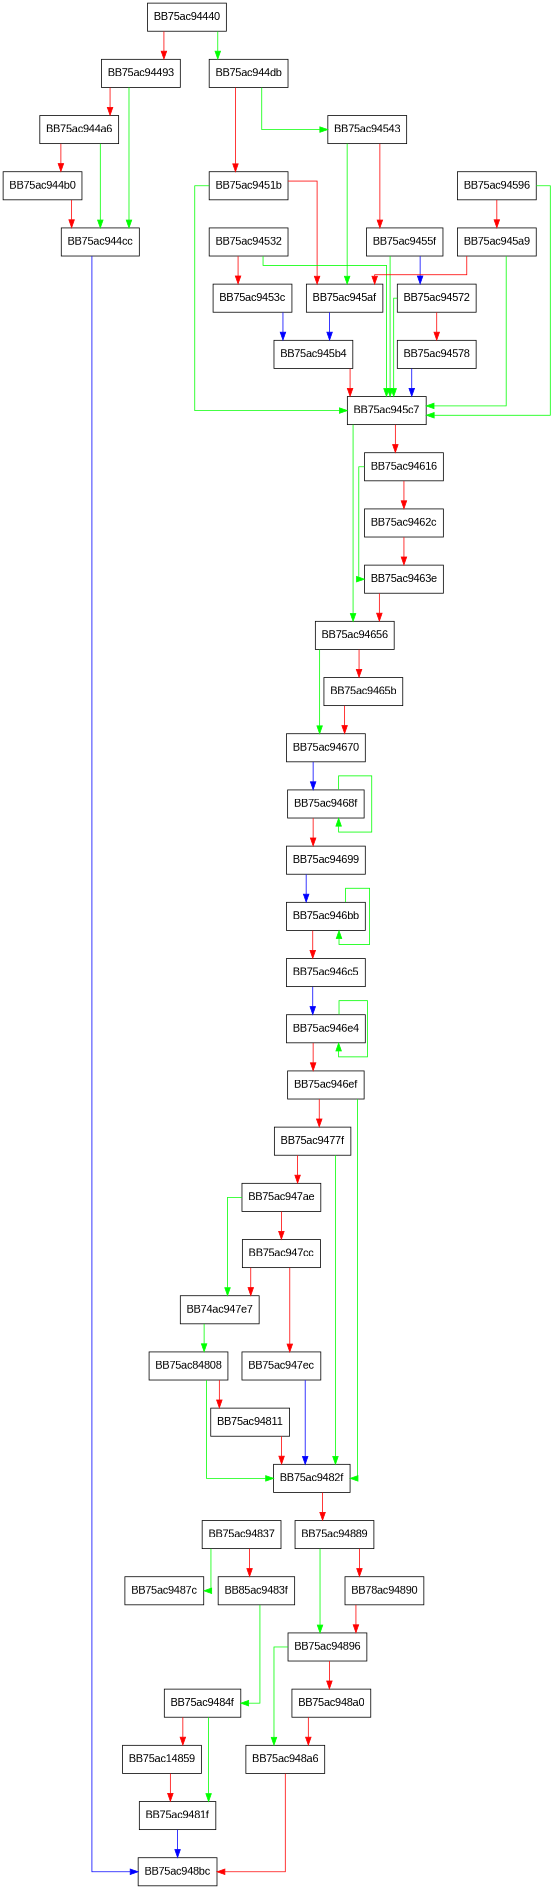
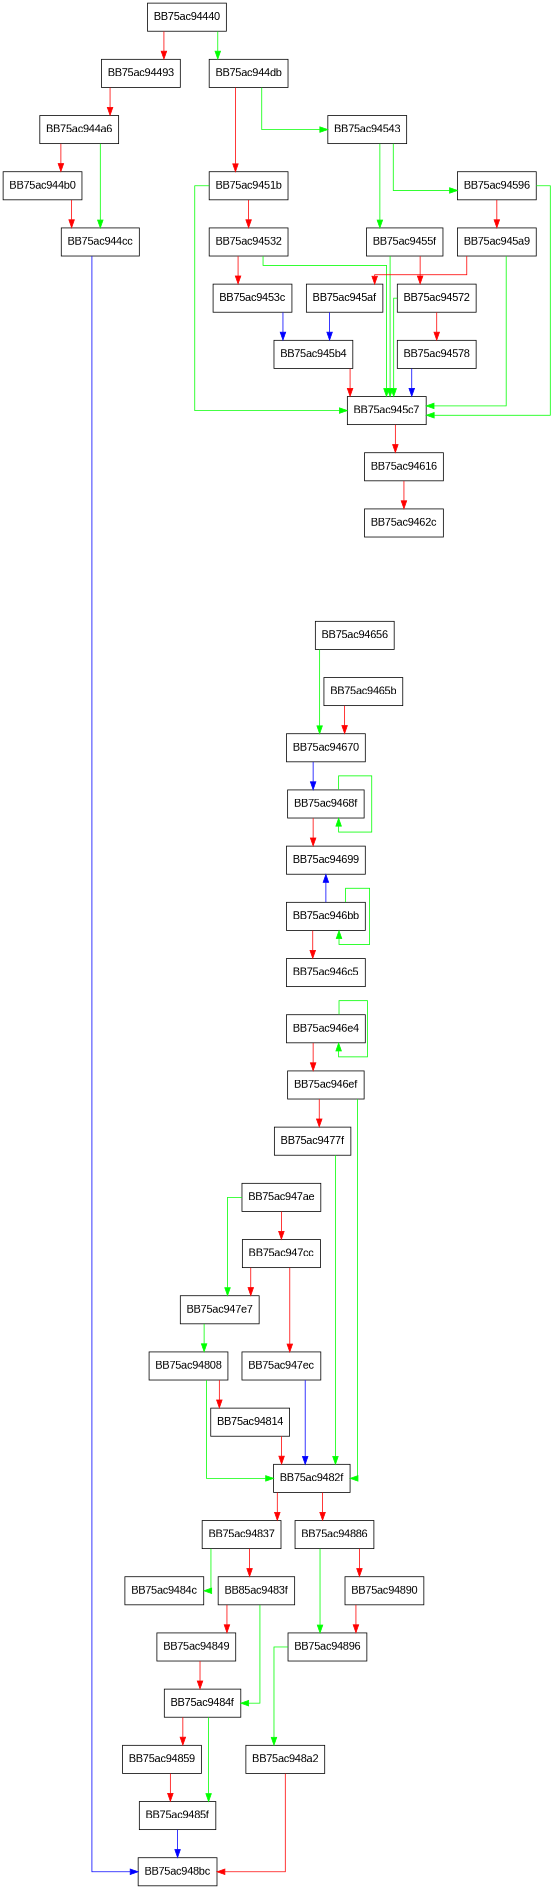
  digraph {
    fontname="Liberation Sans"
    splines=ortho
    node [fontname="Liberation Sans" shape=box]
    edge [color=red fontname="Liberation Sans"]
    BB75ac94440
    BB75ac944db
    BB75ac94493
    BB75ac94543
    BB75ac9451b
    BB75ac944cc
    BB75ac944a6
    BB75ac94596
    BB75ac9455f
    BB75ac945c7
    BB75ac94532
    BB75ac948bc
    BB75ac944b0
    BB75ac945a9
    BB75ac94572
    BB75ac94656
    BB75ac94616
    BB75ac9453c
    BB75ac94670
    BB75ac9465b
-   BB75ac9463e
    BB75ac9462c
    BB75ac945b4
    BB75ac945af
    BB75ac94578
    BB75ac9468f
    BB75ac94699
    BB75ac946bb
    BB75ac946c5
    BB75ac946e4
    BB75ac946ef
    BB75ac9482f
    BB75ac9477f
-   BB75ac94886 [label=BB75ac94889]
+   BB75ac94886
    BB75ac94837
    BB75ac947ae
    BB75ac94896
-   BB75ac94890 [label=BB78ac94890]
-   BB75ac9487c
+   BB75ac94890
+   BB75ac9487c [label=BB75ac9484c]
    n40 [label=BB85ac9483f]
-   BB75ac947e7 [label=BB74ac947e7]
+   BB75ac947e7
    BB75ac947cc
-   BB75ac94808 [label=BB75ac84808]
+   BB75ac94808
    BB75ac947ec
-   BB75ac94811
-   BB75ac948a6
-   BB75ac948a0
+   BB75ac94811 [label=BB75ac94814]
+   BB75ac948a6 [label=BB75ac948a2]
    BB75ac9484f
-   BB75ac9485f [label=BB75ac9481f]
-   BB75ac94859 [label=BB75ac14859]
+   BB75ac94849
+   BB75ac9485f
+   BB75ac94859
    BB75ac94440 -> BB75ac944db [color=green]
    BB75ac94440 -> BB75ac94493
    BB75ac944db -> BB75ac94543 [color=green]
    BB75ac944db -> BB75ac9451b
-   BB75ac94493 -> BB75ac944cc [color=green]
    BB75ac94493 -> BB75ac944a6
-   BB75ac94543 -> BB75ac945af [color=green]
-   BB75ac94543 -> BB75ac9455f
+   BB75ac94543 -> BB75ac94596 [color=green]
+   BB75ac94543 -> BB75ac9455f [color=green]
    BB75ac9451b -> BB75ac945c7 [color=green]
-   BB75ac9451b -> BB75ac945af
+   BB75ac9451b -> BB75ac94532
    BB75ac944cc -> BB75ac948bc [color=blue]
    BB75ac944a6 -> BB75ac944cc [color=green]
    BB75ac944a6 -> BB75ac944b0
    BB75ac94596 -> BB75ac945c7 [color=green]
    BB75ac94596 -> BB75ac945a9
    BB75ac9455f -> BB75ac945c7 [color=green]
-   BB75ac9455f -> BB75ac94572 [color=blue]
-   BB75ac945c7 -> BB75ac94656 [color=green]
+   BB75ac9455f -> BB75ac94572
    BB75ac945c7 -> BB75ac94616
    BB75ac94532 -> BB75ac945c7 [color=green]
    BB75ac94532 -> BB75ac9453c
    BB75ac944b0 -> BB75ac944cc
    BB75ac945a9 -> BB75ac945c7 [color=green]
    BB75ac945a9 -> BB75ac945af
    BB75ac94572 -> BB75ac945c7 [color=green]
    BB75ac94572 -> BB75ac94578
    BB75ac94656 -> BB75ac94670 [color=green]
-   BB75ac94656 -> BB75ac9465b
-   BB75ac94616 -> BB75ac9463e [color=green]
    BB75ac94616 -> BB75ac9462c
    BB75ac9453c -> BB75ac945b4 [color=blue]
    BB75ac94670 -> BB75ac9468f [color=blue]
    BB75ac9465b -> BB75ac94670
-   BB75ac9463e -> BB75ac94656
-   BB75ac9462c -> BB75ac9463e
    BB75ac945b4 -> BB75ac945c7
    BB75ac945af -> BB75ac945b4 [color=blue]
    BB75ac94578 -> BB75ac945c7 [color=blue]
    BB75ac9468f -> BB75ac9468f [color=green]
    BB75ac9468f -> BB75ac94699
-   BB75ac94699 -> BB75ac946bb [color=blue]
+   BB75ac946bb -> BB75ac94699 [color=blue]
    BB75ac946bb -> BB75ac946bb [color=green]
    BB75ac946bb -> BB75ac946c5
-   BB75ac946c5 -> BB75ac946e4 [color=blue]
    BB75ac946e4 -> BB75ac946e4 [color=green]
    BB75ac946e4 -> BB75ac946ef
    BB75ac946ef -> BB75ac9482f [color=green]
    BB75ac946ef -> BB75ac9477f
    BB75ac9482f -> BB75ac94886
+   BB75ac9482f -> BB75ac94837
    BB75ac9477f -> BB75ac9482f [color=green]
-   BB75ac9477f -> BB75ac947ae
    BB75ac94886 -> BB75ac94896 [color=green]
    BB75ac94886 -> BB75ac94890
    BB75ac94837 -> BB75ac9487c [color=green]
    BB75ac94837 -> n40
    BB75ac947ae -> BB75ac947e7 [color=green]
    BB75ac947ae -> BB75ac947cc
    BB75ac94896 -> BB75ac948a6 [color=green]
-   BB75ac94896 -> BB75ac948a0
    BB75ac94890 -> BB75ac94896
    n40 -> BB75ac9484f [color=green]
+   n40 -> BB75ac94849
    BB75ac947e7 -> BB75ac94808 [color=green]
    BB75ac947cc -> BB75ac947e7
    BB75ac947cc -> BB75ac947ec
    BB75ac94808 -> BB75ac9482f [color=green]
    BB75ac94808 -> BB75ac94811
    BB75ac947ec -> BB75ac9482f [color=blue]
    BB75ac94811 -> BB75ac9482f
    BB75ac948a6 -> BB75ac948bc
-   BB75ac948a0 -> BB75ac948a6
    BB75ac9484f -> BB75ac9485f [color=green]
    BB75ac9484f -> BB75ac94859
+   BB75ac94849 -> BB75ac9484f
    BB75ac9485f -> BB75ac948bc [color=blue]
    BB75ac94859 -> BB75ac9485f
  }
